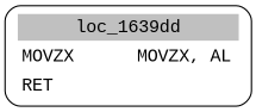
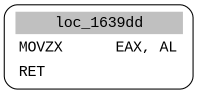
  digraph {
-   n1 [fontname="Courier New" label=<<table border="0" cellborder="0" cellpadding="3"><tr><td align="center" colspan="2" bgcolor="grey">loc_1639dd</td></tr><tr><td align="left">MOVZX      MOVZX, AL</td></tr><tr><td align="left">RET        </td></tr></table>> shape=Mrecord]
+   n1 [fontname="Courier New" label=<<table border="0" cellborder="0" cellpadding="3"><tr><td align="center" colspan="2" bgcolor="grey">loc_1639dd</td></tr><tr><td align="left">MOVZX      EAX, AL</td></tr><tr><td align="left">RET        </td></tr></table>> shape=Mrecord]
  }
